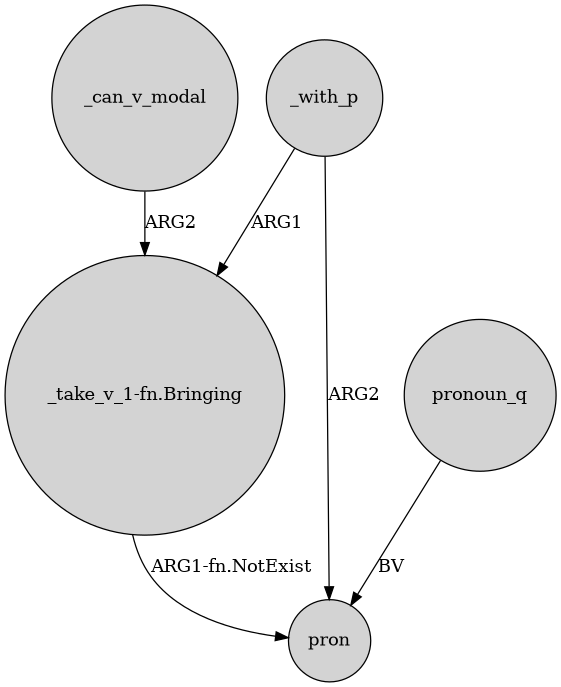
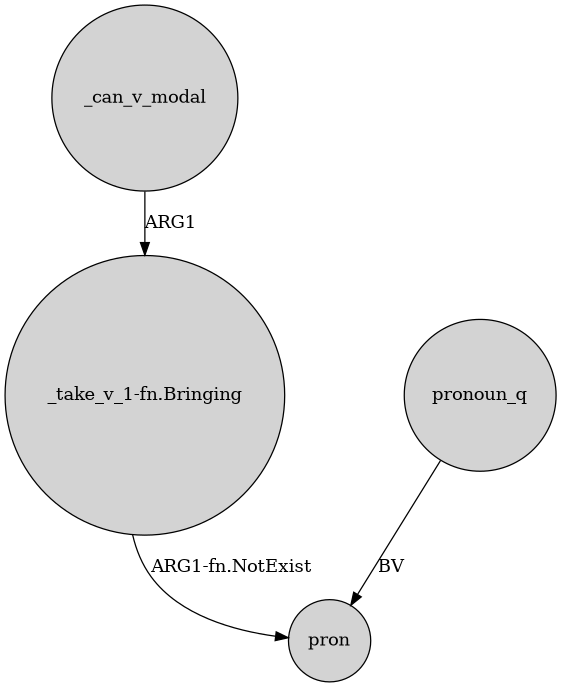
  digraph {
    node [shape=circle style=filled]
    _can_v_modal
    "_take_v_1-fn.Bringing"
    pron
-   _with_p
    pronoun_q
-   _can_v_modal -> "_take_v_1-fn.Bringing" [label=ARG2]
+   _can_v_modal -> "_take_v_1-fn.Bringing" [label=ARG1]
    "_take_v_1-fn.Bringing" -> pron [label="ARG1-fn.NotExist"]
-   _with_p -> "_take_v_1-fn.Bringing" [label=ARG1]
-   _with_p -> pron [label=ARG2]
    pronoun_q -> pron [label=BV]
  }
